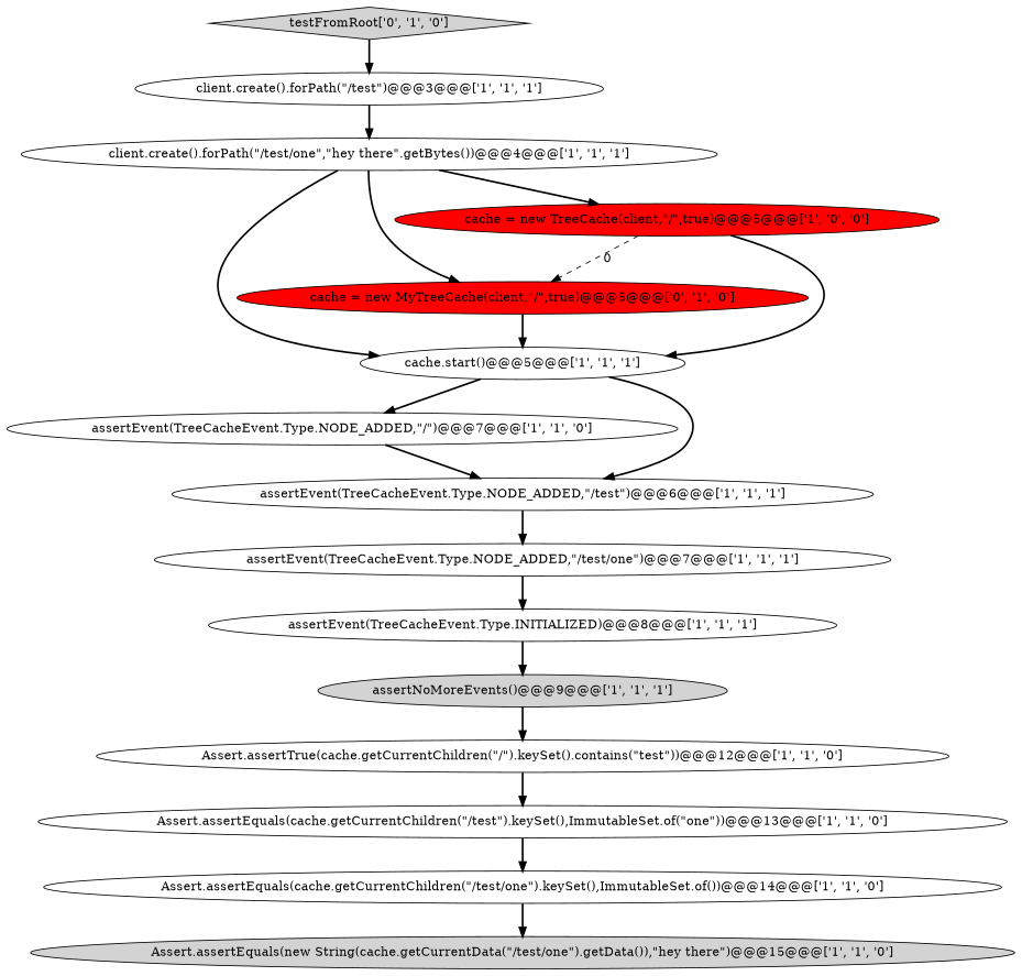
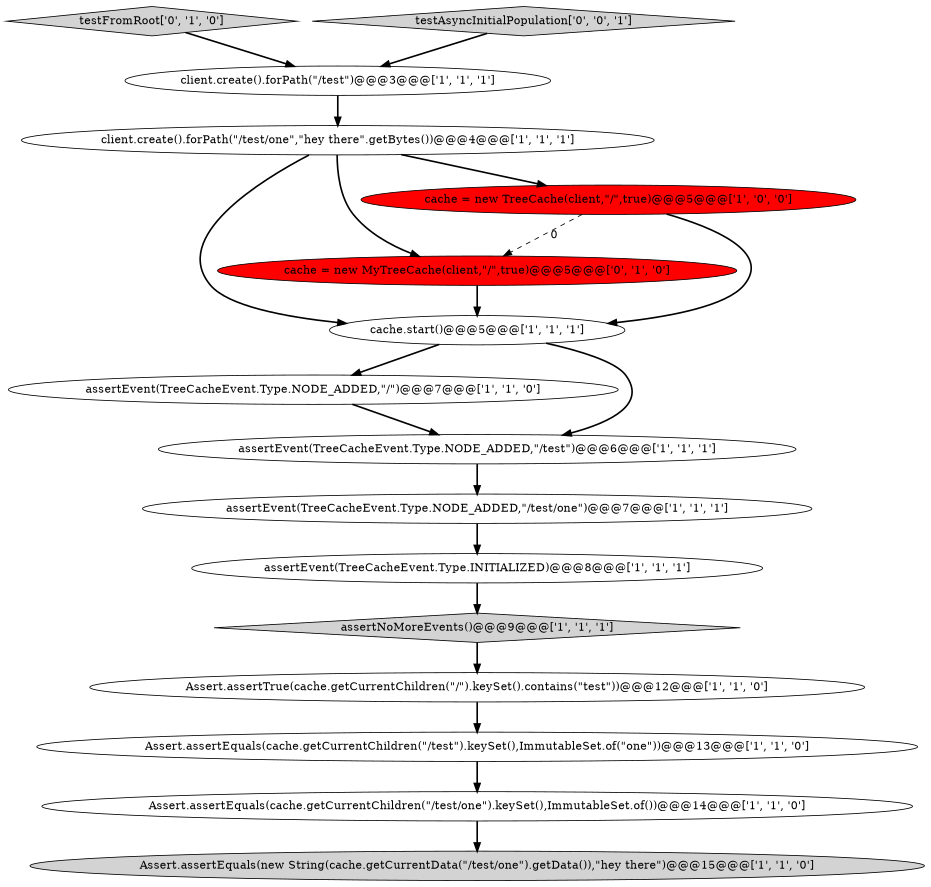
  digraph {
    node [fillcolor=white shape=ellipse style=filled]
    edge [style=bold]
-   n1 [fillcolor=lightgray label="assertNoMoreEvents()@@@9@@@['1', '1', '1']"]
+   n1 [fillcolor=lightgray label="assertNoMoreEvents()@@@9@@@['1', '1', '1']" shape=diamond]
    n2 [label="Assert.assertTrue(cache.getCurrentChildren(\"/\").keySet().contains(\"test\"))@@@12@@@['1', '1', '0']"]
    n3 [label="Assert.assertEquals(cache.getCurrentChildren(\"/test\").keySet(),ImmutableSet.of(\"one\"))@@@13@@@['1', '1', '0']"]
    n4 [label="client.create().forPath(\"/test\")@@@3@@@['1', '1', '1']"]
    n5 [label="client.create().forPath(\"/test/one\",\"hey there\".getBytes())@@@4@@@['1', '1', '1']"]
    n6 [label="cache.start()@@@5@@@['1', '1', '1']"]
    n7 [fillcolor=red label="cache = new MyTreeCache(client,\"/\",true)@@@5@@@['0', '1', '0']"]
    n8 [fillcolor=red label="cache = new TreeCache(client,\"/\",true)@@@5@@@['1', '0', '0']"]
    n9 [fillcolor=lightgray label="Assert.assertEquals(new String(cache.getCurrentData(\"/test/one\").getData()),\"hey there\")@@@15@@@['1', '1', '0']"]
    n10 [label="Assert.assertEquals(cache.getCurrentChildren(\"/test/one\").keySet(),ImmutableSet.of())@@@14@@@['1', '1', '0']"]
    n11 [label="assertEvent(TreeCacheEvent.Type.NODE_ADDED,\"/\")@@@7@@@['1', '1', '0']"]
    n12 [label="assertEvent(TreeCacheEvent.Type.NODE_ADDED,\"/test\")@@@6@@@['1', '1', '1']"]
    n13 [label="assertEvent(TreeCacheEvent.Type.NODE_ADDED,\"/test/one\")@@@7@@@['1', '1', '1']"]
    n14 [fillcolor=lightgray label="testFromRoot['0', '1', '0']" shape=diamond]
+   n15 [fillcolor=lightgray label="testAsyncInitialPopulation['0', '0', '1']" shape=diamond]
    n16 [label="assertEvent(TreeCacheEvent.Type.INITIALIZED)@@@8@@@['1', '1', '1']"]
    n1 -> n2
    n2 -> n3
    n3 -> n10
    n4 -> n5
    n5 -> n6
    n5 -> n7
    n5 -> n8
    n6 -> n11
    n6 -> n12
    n7 -> n6
    n8 -> n6
    n8 -> n7 [label=0 style=dashed]
    n10 -> n9
    n11 -> n12
    n12 -> n13
    n13 -> n16
    n14 -> n4
+   n15 -> n4
    n16 -> n1
  }
